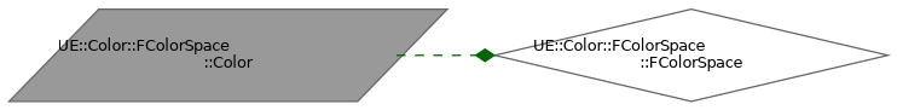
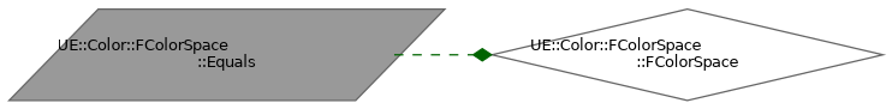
  digraph {
    rankdir=LR
    node [fontname=Helvetica fontsize=10 style=filled]
-   n1 [color=gray40 fillcolor=grey60 fontcolor=black height=0.2 label="UE::Color::FColorSpace\l::Color" shape=parallelogram width=0.4]
+   n1 [color=gray40 fillcolor=grey60 fontcolor=black height=0.2 label="UE::Color::FColorSpace\l::Equals" shape=parallelogram width=0.4]
    n2 [color=grey40 fillcolor=white height=0.2 label="UE::Color::FColorSpace\l::FColorSpace" shape=diamond width=0.4]
    n1 -> n2 [color=darkgreen fontname=Helvetica fontsize=10 labelfontname=Helvetica labelfontsize=10 style=dashed arrowhead=diamond]
  }
